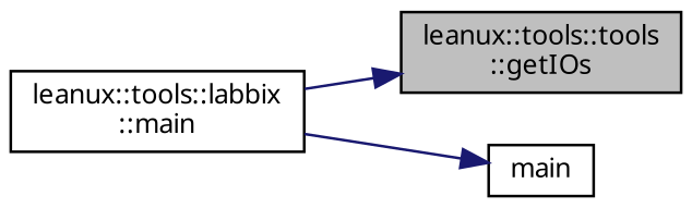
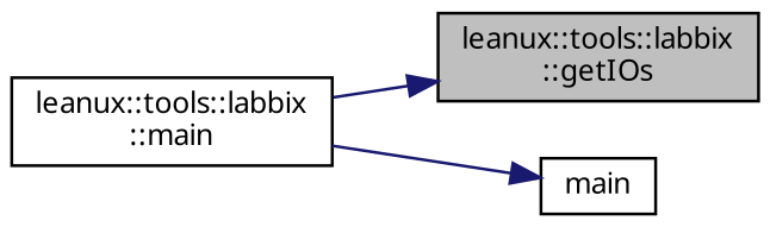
  digraph {
    fontname="Noto Sans"
    rankdir=RL
    node [color=black fontname="Noto Sans" fontsize=10 shape=record]
    edge [color=midnightblue dir=back fontname="Noto Sans" fontsize=10 labelfontname=Helvetica labelfontsize=10 style=solid]
-   n1 [fillcolor=grey75 fontcolor=black height=0.2 label="leanux::tools::tools\l::getIOs" style=filled width=0.4]
+   n1 [fillcolor=grey75 fontcolor=black height=0.2 label="leanux::tools::labbix\l::getIOs" style=filled width=0.4]
    n2 [height=0.2 label="leanux::tools::labbix\l::main" width=0.4]
    n3 [height=0.2 label=main width=0.4]
    n1 -> n2
    n3 -> n2
  }
